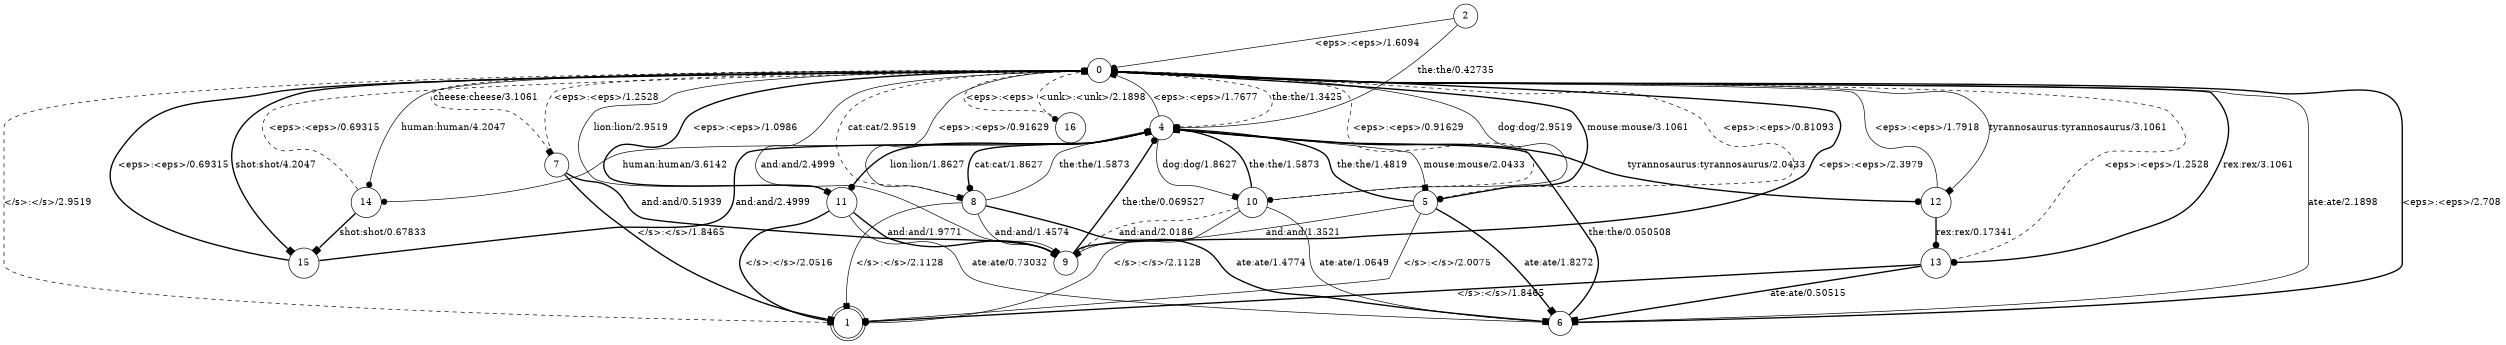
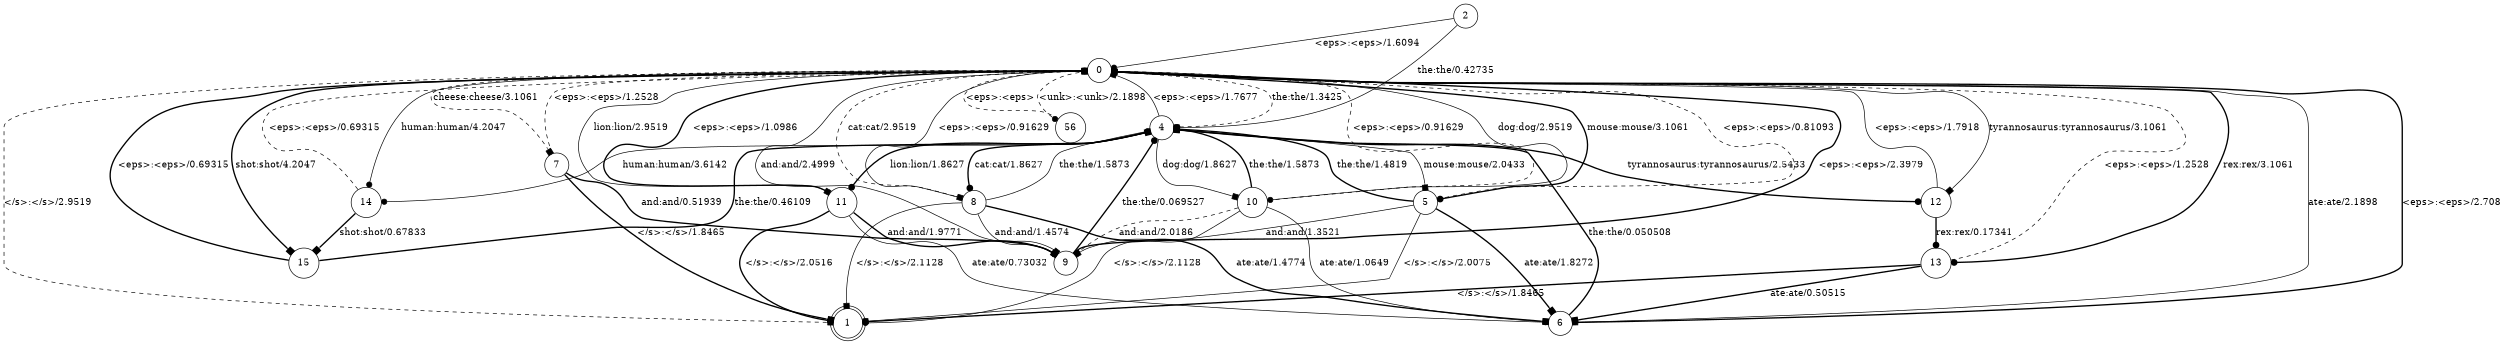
  digraph {
    nodesep=0.25
    rankdir=TB
    ranksep=0.4
    node [fontsize=14 shape=circle style=solid]
    edge [arrowhead=box fontsize=14 style=bold]
    n1 [label=2]
    n2 [label=0]
    n3 [label=4]
    n4 [label=1 shape=doublecircle]
    n5 [label=5]
    n6 [label=6]
    n7 [label=7]
    n8 [label=8]
    n9 [label=9]
    n10 [label=10]
    n11 [label=11]
    n12 [label=12]
    n13 [label=13]
    n14 [label=14]
    n15 [label=15]
-   n16 [label=16]
+   n16 [label=56]
    n1 -> n2 [arrowhead=dot label="<eps>:<eps>/1.6094" style=solid]
    n1 -> n3 [label="the:the/0.42735" style=solid]
    n2 -> n3 [arrowhead=dot label="the:the/1.3425" style=dashed]
    n2 -> n4 [label="</s>:</s>/2.9519" style=dashed]
    n2 -> n5 [arrowhead=dot label="mouse:mouse/3.1061"]
    n2 -> n6 [label="ate:ate/2.1898" style=solid]
    n2 -> n7 [label="cheese:cheese/3.1061" style=dashed]
    n2 -> n8 [label="cat:cat/2.9519" style=dashed]
    n2 -> n9 [label="and:and/2.4999" style=solid]
    n2 -> n10 [arrowhead=dot label="dog:dog/2.9519" style=solid]
    n2 -> n11 [label="lion:lion/2.9519" style=solid]
    n2 -> n12 [label="tyrannosaurus:tyrannosaurus/3.1061" style=solid]
    n2 -> n13 [arrowhead=dot label="rex:rex/3.1061"]
    n2 -> n14 [arrowhead=dot label="human:human/4.2047" style=solid]
    n2 -> n15 [label="shot:shot/4.2047"]
    n2 -> n16 [arrowhead=dot label="<unk>:<unk>/2.1898" style=dashed]
    n3 -> n2 [label="<eps>:<eps>/1.7677" style=solid]
    n3 -> n5 [label="mouse:mouse/2.0433" style=solid]
    n3 -> n8 [arrowhead=dot label="cat:cat/1.8627"]
    n3 -> n10 [label="dog:dog/1.8627" style=solid]
    n3 -> n11 [arrowhead=dot label="lion:lion/1.8627"]
-   n3 -> n12 [arrowhead=dot label="tyrannosaurus:tyrannosaurus/2.0433"]
+   n3 -> n12 [arrowhead=dot label="tyrannosaurus:tyrannosaurus/2.5433"]
    n3 -> n14 [arrowhead=dot label="human:human/3.6142" style=solid]
    n5 -> n2 [arrowhead=dot label="<eps>:<eps>/0.81093" style=dashed]
    n5 -> n3 [label="the:the/1.4819"]
    n5 -> n4 [label="</s>:</s>/2.0075" style=solid]
    n5 -> n6 [label="ate:ate/1.8272"]
    n5 -> n9 [label="and:and/1.3521" style=solid]
    n6 -> n2 [label="<eps>:<eps>/2.708"]
    n6 -> n3 [label="the:the/0.050508"]
    n7 -> n2 [arrowhead=dot label="<eps>:<eps>/1.2528" style=dashed]
    n7 -> n4 [label="</s>:</s>/1.8465"]
    n7 -> n9 [label="and:and/0.51939"]
    n8 -> n2 [label="<eps>:<eps>/0.91629" style=solid]
    n8 -> n3 [arrowhead=dot label="the:the/1.5873" style=solid]
    n8 -> n4 [label="</s>:</s>/2.1128" style=solid]
    n8 -> n6 [label="ate:ate/1.4774"]
    n8 -> n9 [arrowhead=dot label="and:and/1.4574" style=solid]
    n9 -> n2 [arrowhead=dot label="<eps>:<eps>/2.3979"]
    n9 -> n3 [arrowhead=dot label="the:the/0.069527"]
    n10 -> n2 [arrowhead=dot label="<eps>:<eps>/0.91629" style=dashed]
    n10 -> n3 [label="the:the/1.5873"]
    n10 -> n4 [arrowhead=dot label="</s>:</s>/2.1128" style=solid]
    n10 -> n6 [label="ate:ate/1.0649" style=solid]
    n10 -> n9 [arrowhead=dot label="and:and/2.0186" style=dashed]
    n11 -> n2 [arrowhead=dot label="<eps>:<eps>/1.0986"]
    n11 -> n4 [arrowhead=dot label="</s>:</s>/2.0516"]
    n11 -> n6 [arrowhead=dot label="ate:ate/0.73032" style=solid]
    n11 -> n9 [arrowhead=dot label="and:and/1.9771"]
    n12 -> n2 [label="<eps>:<eps>/1.7918" style=solid]
    n12 -> n13 [arrowhead=dot label="rex:rex/0.17341"]
    n13 -> n2 [label="<eps>:<eps>/1.2528" style=dashed]
    n13 -> n4 [arrowhead=dot label="</s>:</s>/1.8465"]
    n13 -> n6 [label="ate:ate/0.50515"]
    n14 -> n2 [label="<eps>:<eps>/0.69315" style=dashed]
    n14 -> n15 [label="shot:shot/0.67833"]
    n15 -> n2 [label="<eps>:<eps>/0.69315"]
-   n15 -> n3 [label="and:and/2.4999"]
+   n15 -> n3 [label="the:the/0.46109"]
    n16 -> n2 [label="<eps>:<eps>" style=dashed]
  }
